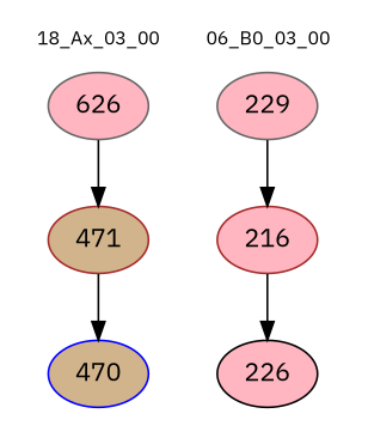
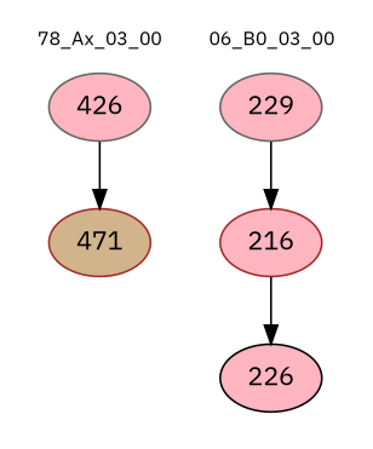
  digraph {
    fontname="IBM Plex Sans"
    node [color=brown fillcolor=lightpink fontname="IBM Plex Sans" style=filled]
    edge [color=black fontname="IBM Plex Sans"]
    n1 [fillcolor=tan label=471]
-   n2 [color=blue fillcolor=tan label=470]
-   n3 [color=gray40 label=626]
+   n3 [color=gray40 label=426]
    n4 [label=216]
    n5 [color=gray40 label=229]
    n6 [color=black label=226]
    subgraph cluster_1 {
      color=white
      fontsize=10
-     label="18_Ax_03_00"
+     label="78_Ax_03_00"
      n1
-     n2
      n3
    }
    subgraph cluster_2 {
      color=white
      fontsize=10
      label="06_B0_03_00"
      n4
      n5
      n6
    }
-   n1 -> n2
    n3 -> n1
    n4 -> n6
    n5 -> n4
  }
